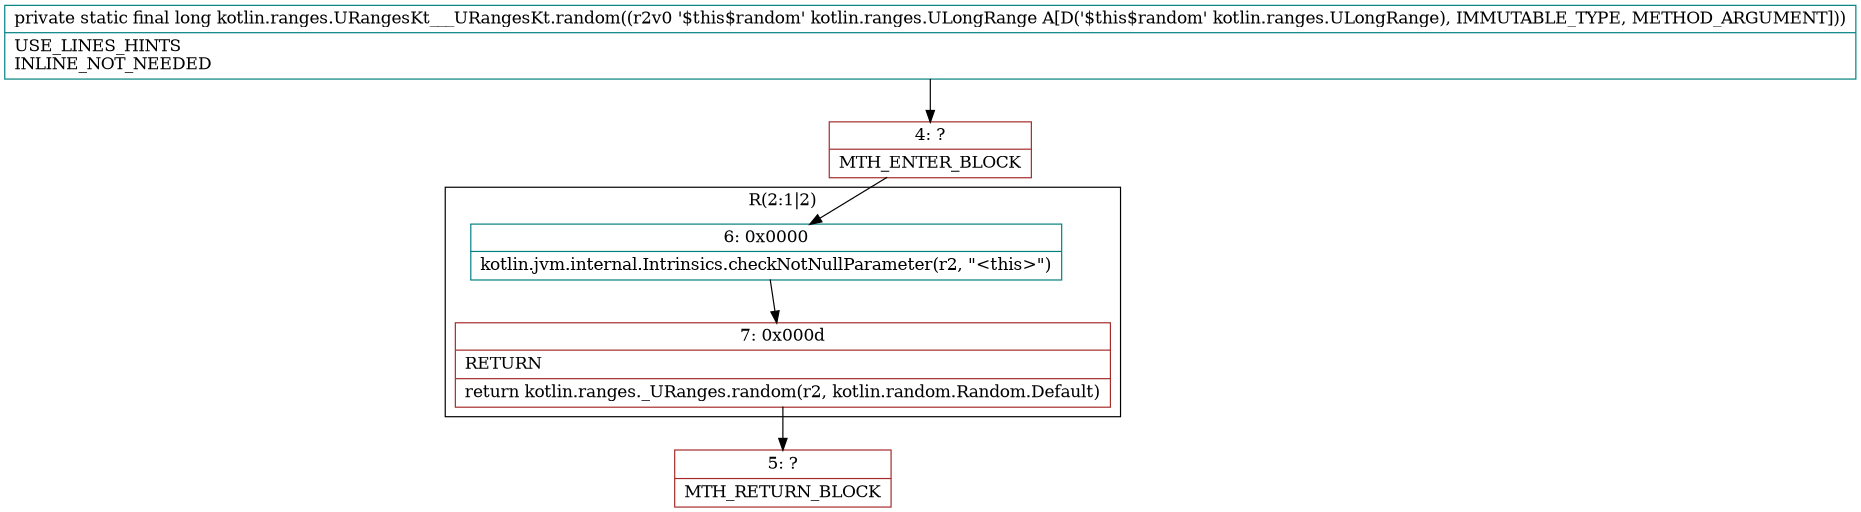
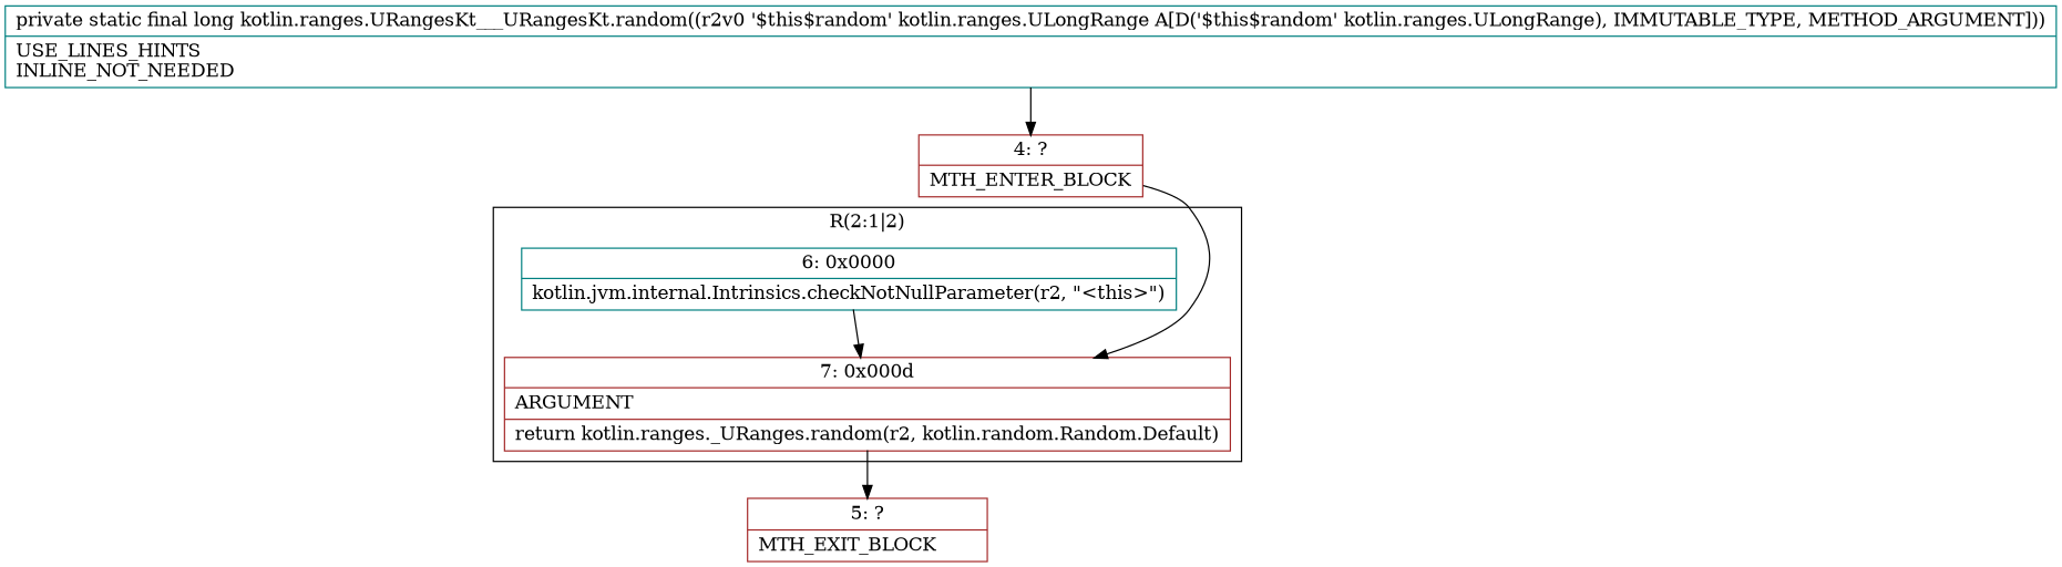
  digraph {
    node [color=brown shape=record]
    n1 [color=teal label="{6\:\ 0x0000|kotlin.jvm.internal.Intrinsics.checkNotNullParameter(r2, \"\<this\>\")\l}"]
-   n2 [label="{7\:\ 0x000d|RETURN\l|return kotlin.ranges._URanges.random(r2, kotlin.random.Random.Default)\l}"]
-   n3 [label="{5\:\ ?|MTH_RETURN_BLOCK\l}"]
+   n2 [label="{7\:\ 0x000d|ARGUMENT\l|return kotlin.ranges._URanges.random(r2, kotlin.random.Random.Default)\l}"]
+   n3 [label="{5\:\ ?|MTH_EXIT_BLOCK\l}"]
    n4 [label="{4\:\ ?|MTH_ENTER_BLOCK\l}"]
    n5 [color=teal label="{private static final long kotlin.ranges.URangesKt___URangesKt.random((r2v0 '$this$random' kotlin.ranges.ULongRange A[D('$this$random' kotlin.ranges.ULongRange), IMMUTABLE_TYPE, METHOD_ARGUMENT]))  | USE_LINES_HINTS\lINLINE_NOT_NEEDED\l}"]
    subgraph cluster_1 {
      label="R(2:1|2)"
      n1
      n2
    }
    n1 -> n2
    n2 -> n3
-   n4 -> n1
+   n4 -> n2
    n5 -> n4
  }
